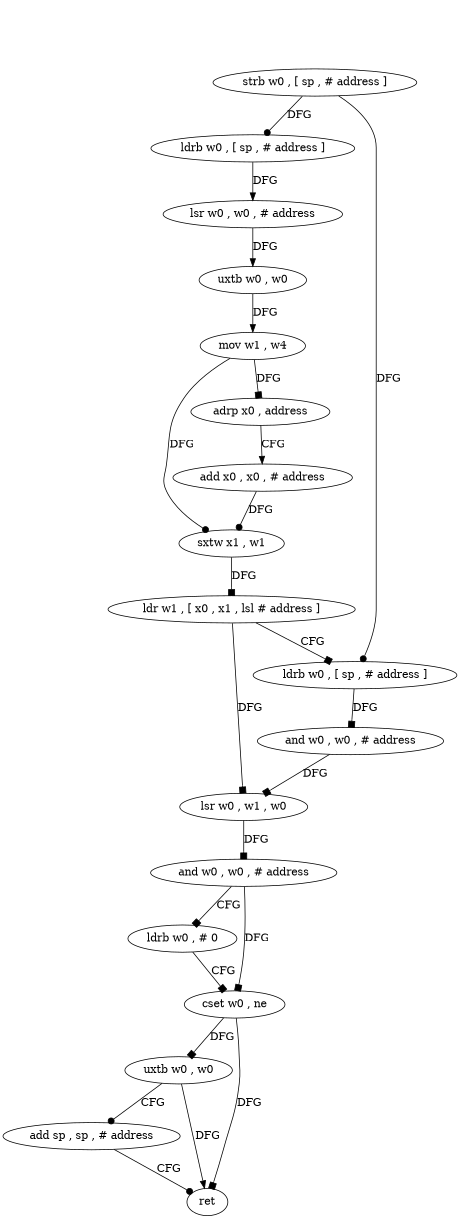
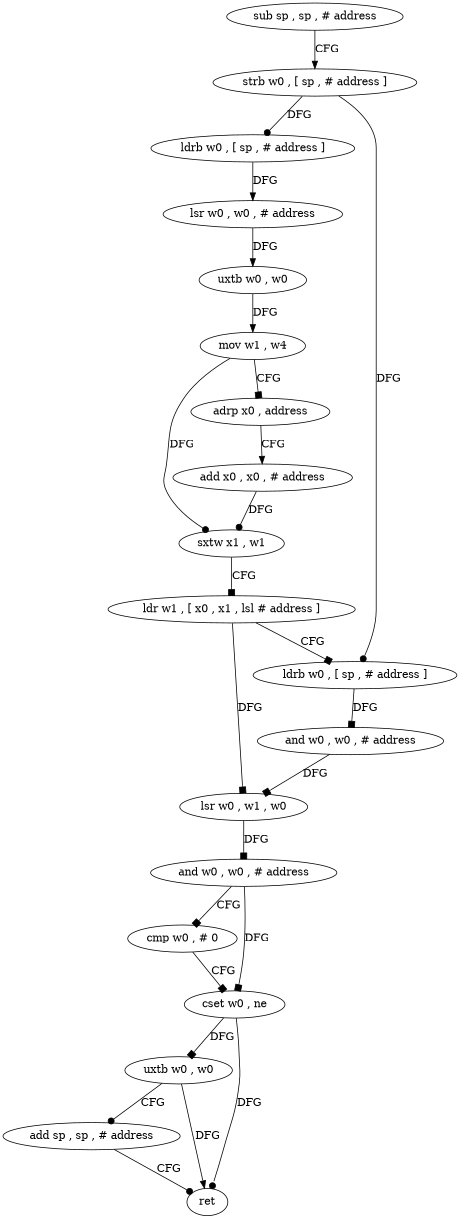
  digraph {
    edge [arrowhead=box]
+   n1 [label="sub sp , sp , # address"]
    n2 [label="strb w0 , [ sp , # address ]"]
    n3 [label="ldrb w0 , [ sp , # address ]"]
    n4 [label="ldrb w0 , [ sp , # address ]"]
    n5 [label="lsr w0 , w0 , # address"]
    n6 [label="and w0 , w0 , # address"]
    n7 [label="uxtb w0 , w0"]
    n8 [label="mov w1 , w4"]
    n9 [label="adrp x0 , address"]
    n10 [label="sxtw x1 , w1"]
    n11 [label="add x0 , x0 , # address"]
    n12 [label="ldr w1 , [ x0 , x1 , lsl # address ]"]
    n13 [label="lsr w0 , w1 , w0"]
    n14 [label="and w0 , w0 , # address"]
-   n15 [label="ldrb w0 , # 0"]
+   n15 [label="cmp w0 , # 0"]
    n16 [label="cset w0 , ne"]
    n17 [label="uxtb w0 , w0"]
    n18 [label=ret]
    n19 [label="add sp , sp , # address"]
+   n1 -> n2 [arrowhead=normal label=CFG]
    n2 -> n3 [arrowhead=dot label=DFG]
    n2 -> n4 [arrowhead=dot label=DFG]
    n3 -> n5 [arrowhead=normal label=DFG]
    n4 -> n6 [label=DFG]
    n5 -> n7 [arrowhead=normal label=DFG]
    n6 -> n13 [label=DFG]
    n7 -> n8 [arrowhead=normal label=DFG]
-   n8 -> n9 [label=DFG]
+   n8 -> n9 [label=CFG]
    n8 -> n10 [arrowhead=dot label=DFG]
    n9 -> n11 [arrowhead=normal label=CFG]
-   n10 -> n12 [label=DFG]
+   n10 -> n12 [label=CFG]
    n11 -> n10 [arrowhead=dot label=DFG]
    n12 -> n4 [label=CFG]
    n12 -> n13 [label=DFG]
    n13 -> n14 [label=DFG]
    n14 -> n15 [label=CFG]
    n14 -> n16 [label=DFG]
    n15 -> n16 [label=CFG]
    n16 -> n17 [label=DFG]
-   n16 -> n18 [label=DFG]
+   n16 -> n18 [arrowhead=dot label=DFG]
    n17 -> n18 [arrowhead=normal label=DFG]
    n17 -> n19 [arrowhead=dot label=CFG]
    n19 -> n18 [arrowhead=dot label=CFG]
  }
